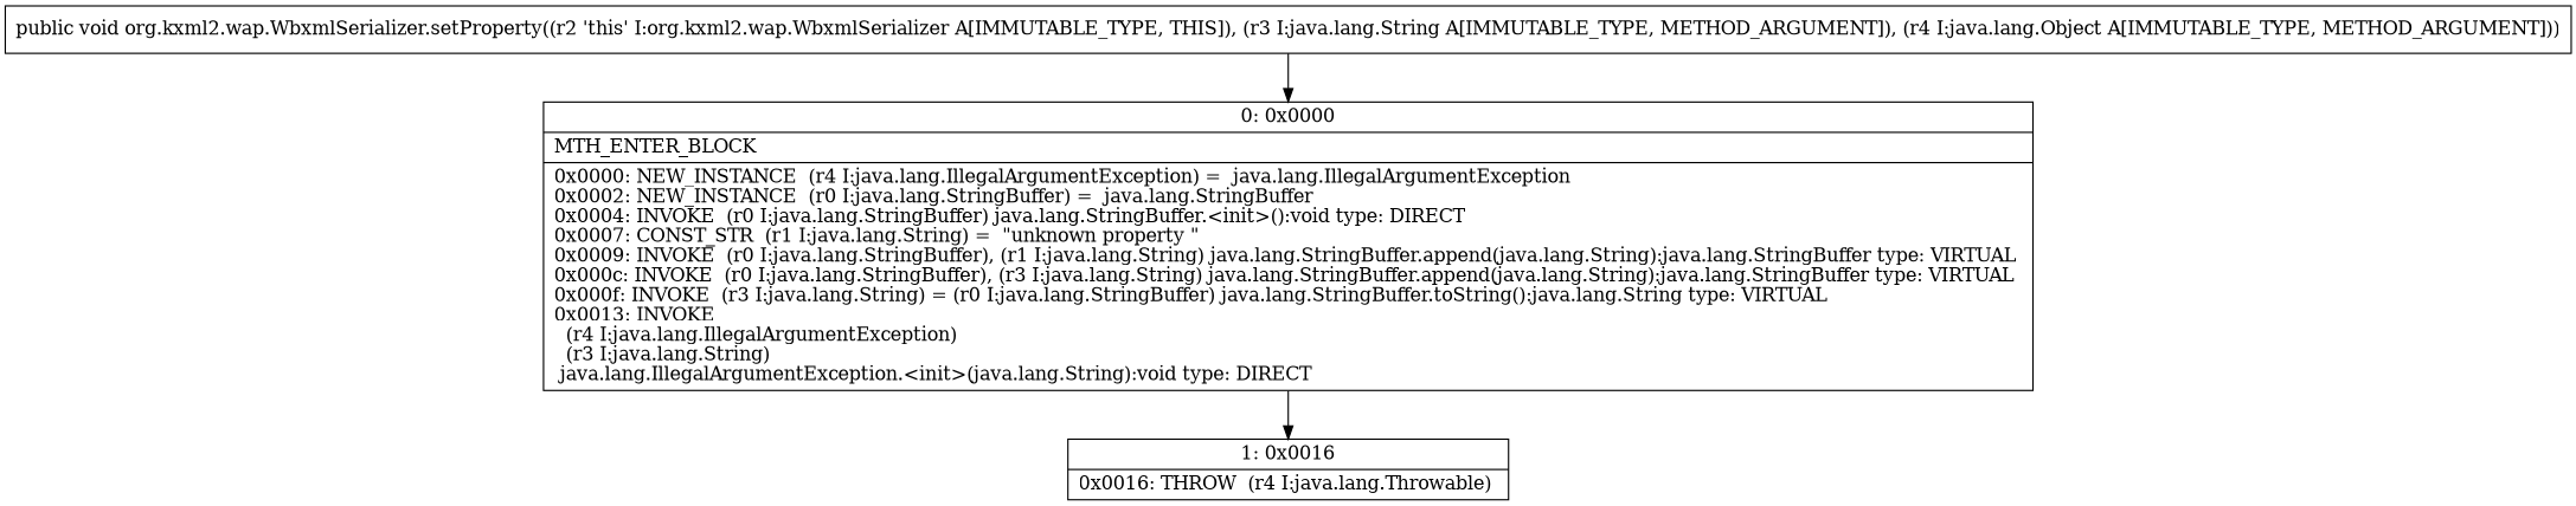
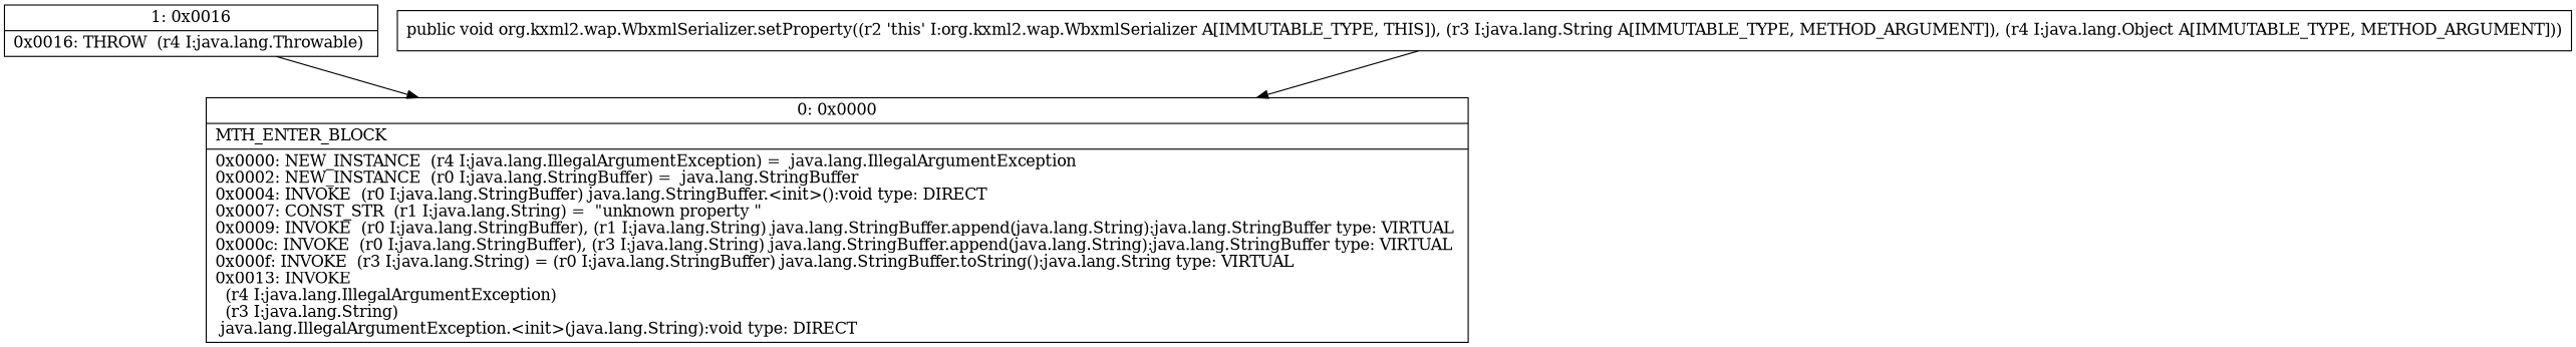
  digraph {
    node [shape=record]
    n1 [label="{0\:\ 0x0000|MTH_ENTER_BLOCK\l|0x0000: NEW_INSTANCE  (r4 I:java.lang.IllegalArgumentException) =  java.lang.IllegalArgumentException \l0x0002: NEW_INSTANCE  (r0 I:java.lang.StringBuffer) =  java.lang.StringBuffer \l0x0004: INVOKE  (r0 I:java.lang.StringBuffer) java.lang.StringBuffer.\<init\>():void type: DIRECT \l0x0007: CONST_STR  (r1 I:java.lang.String) =  \"unknown property \" \l0x0009: INVOKE  (r0 I:java.lang.StringBuffer), (r1 I:java.lang.String) java.lang.StringBuffer.append(java.lang.String):java.lang.StringBuffer type: VIRTUAL \l0x000c: INVOKE  (r0 I:java.lang.StringBuffer), (r3 I:java.lang.String) java.lang.StringBuffer.append(java.lang.String):java.lang.StringBuffer type: VIRTUAL \l0x000f: INVOKE  (r3 I:java.lang.String) = (r0 I:java.lang.StringBuffer) java.lang.StringBuffer.toString():java.lang.String type: VIRTUAL \l0x0013: INVOKE  \l  (r4 I:java.lang.IllegalArgumentException)\l  (r3 I:java.lang.String)\l java.lang.IllegalArgumentException.\<init\>(java.lang.String):void type: DIRECT \l}"]
    n2 [label="{1\:\ 0x0016|0x0016: THROW  (r4 I:java.lang.Throwable) \l}"]
    n3 [label="{public void org.kxml2.wap.WbxmlSerializer.setProperty((r2 'this' I:org.kxml2.wap.WbxmlSerializer A[IMMUTABLE_TYPE, THIS]), (r3 I:java.lang.String A[IMMUTABLE_TYPE, METHOD_ARGUMENT]), (r4 I:java.lang.Object A[IMMUTABLE_TYPE, METHOD_ARGUMENT])) }"]
-   n1 -> n2
+   n2 -> n1
    n3 -> n1
  }
